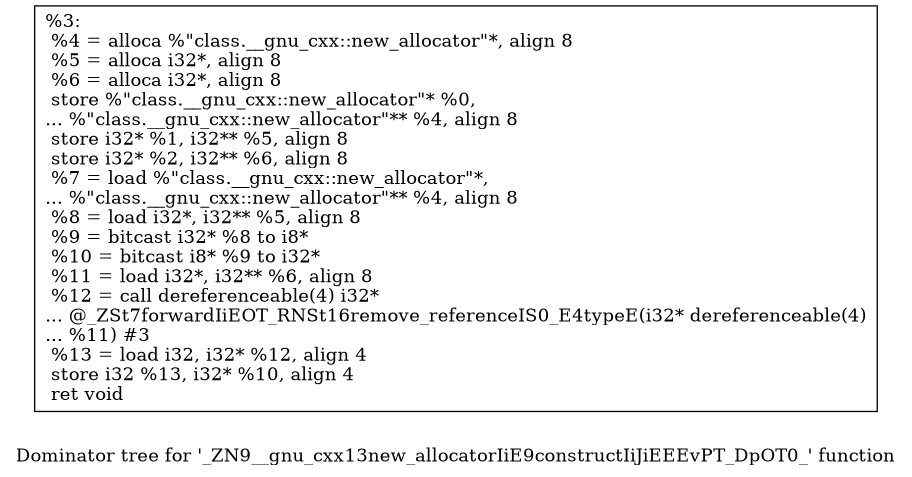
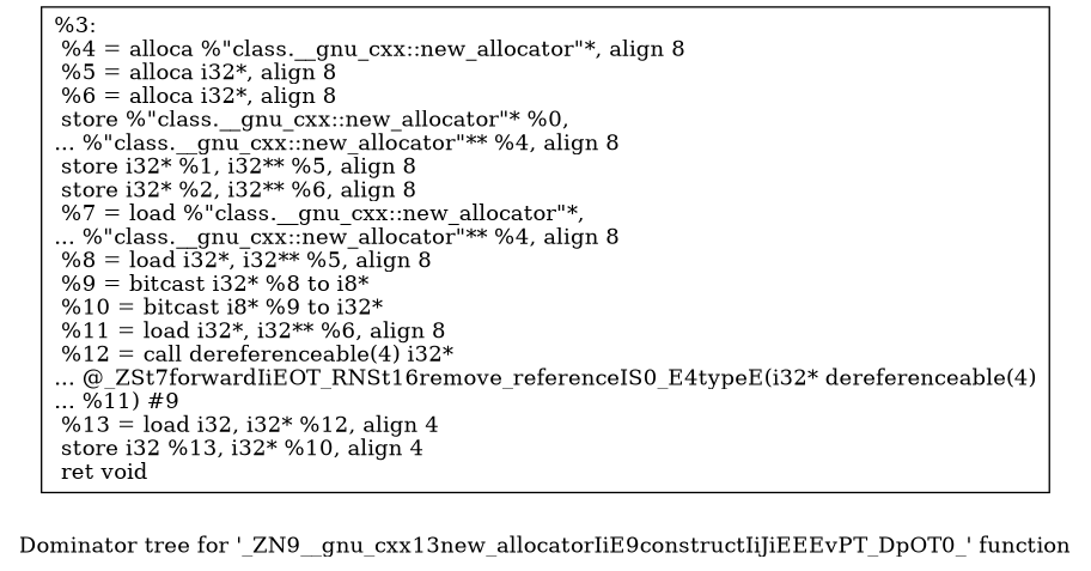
  digraph {
    label="Dominator tree for '_ZN9__gnu_cxx13new_allocatorIiE9constructIiJiEEEvPT_DpOT0_' function"
-   n1 [label="{%3:\l  %4 = alloca %\"class.__gnu_cxx::new_allocator\"*, align 8\l  %5 = alloca i32*, align 8\l  %6 = alloca i32*, align 8\l  store %\"class.__gnu_cxx::new_allocator\"* %0,\l... %\"class.__gnu_cxx::new_allocator\"** %4, align 8\l  store i32* %1, i32** %5, align 8\l  store i32* %2, i32** %6, align 8\l  %7 = load %\"class.__gnu_cxx::new_allocator\"*,\l... %\"class.__gnu_cxx::new_allocator\"** %4, align 8\l  %8 = load i32*, i32** %5, align 8\l  %9 = bitcast i32* %8 to i8*\l  %10 = bitcast i8* %9 to i32*\l  %11 = load i32*, i32** %6, align 8\l  %12 = call dereferenceable(4) i32*\l... @_ZSt7forwardIiEOT_RNSt16remove_referenceIS0_E4typeE(i32* dereferenceable(4)\l... %11) #3\l  %13 = load i32, i32* %12, align 4\l  store i32 %13, i32* %10, align 4\l  ret void\l}" shape=record]
+   n1 [label="{%3:\l  %4 = alloca %\"class.__gnu_cxx::new_allocator\"*, align 8\l  %5 = alloca i32*, align 8\l  %6 = alloca i32*, align 8\l  store %\"class.__gnu_cxx::new_allocator\"* %0,\l... %\"class.__gnu_cxx::new_allocator\"** %4, align 8\l  store i32* %1, i32** %5, align 8\l  store i32* %2, i32** %6, align 8\l  %7 = load %\"class.__gnu_cxx::new_allocator\"*,\l... %\"class.__gnu_cxx::new_allocator\"** %4, align 8\l  %8 = load i32*, i32** %5, align 8\l  %9 = bitcast i32* %8 to i8*\l  %10 = bitcast i8* %9 to i32*\l  %11 = load i32*, i32** %6, align 8\l  %12 = call dereferenceable(4) i32*\l... @_ZSt7forwardIiEOT_RNSt16remove_referenceIS0_E4typeE(i32* dereferenceable(4)\l... %11) #9\l  %13 = load i32, i32* %12, align 4\l  store i32 %13, i32* %10, align 4\l  ret void\l}" shape=record]
  }
